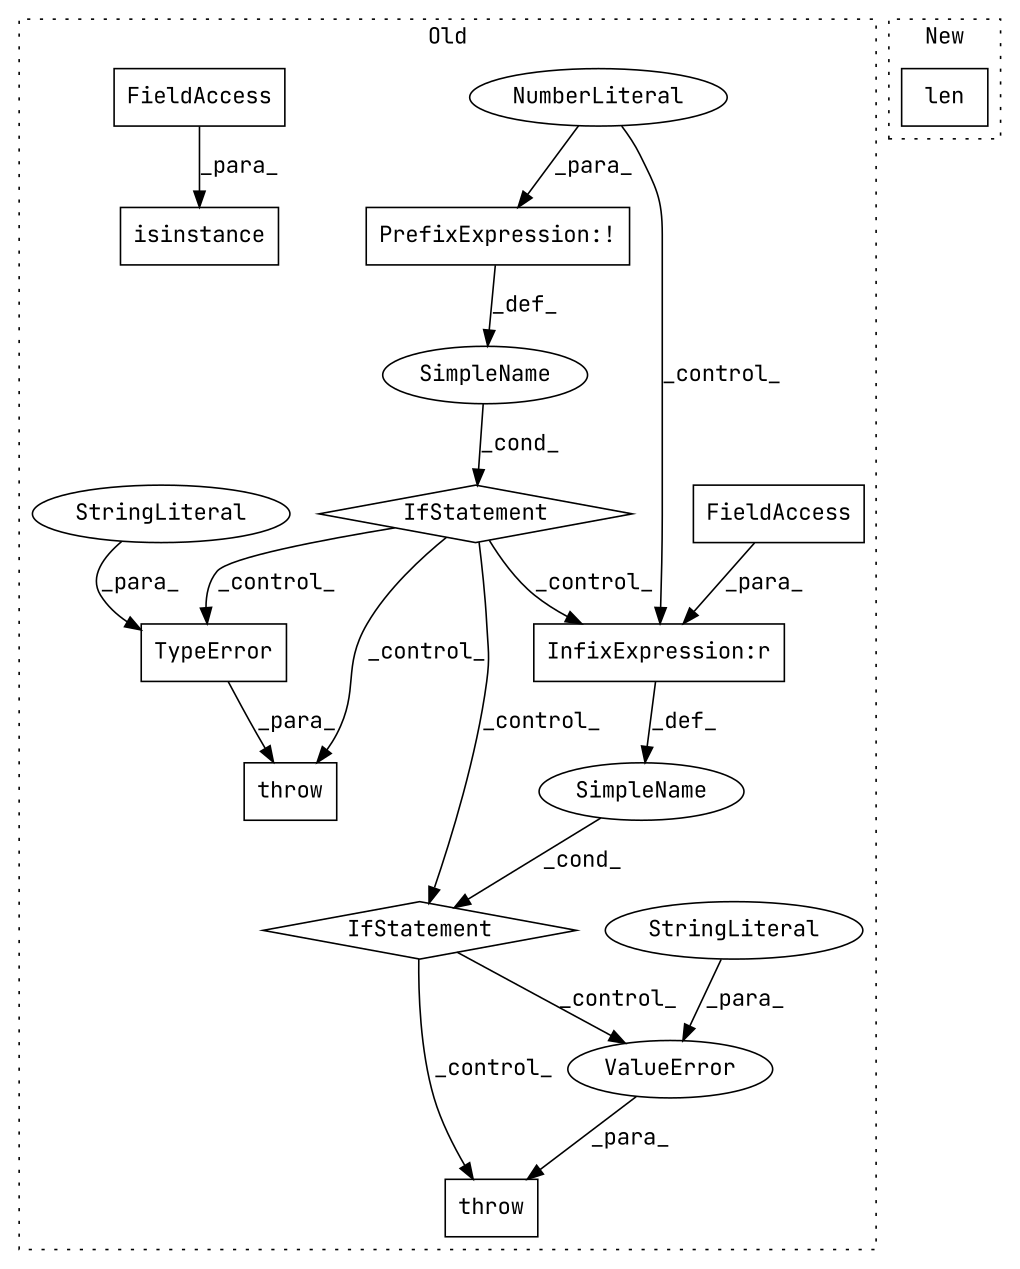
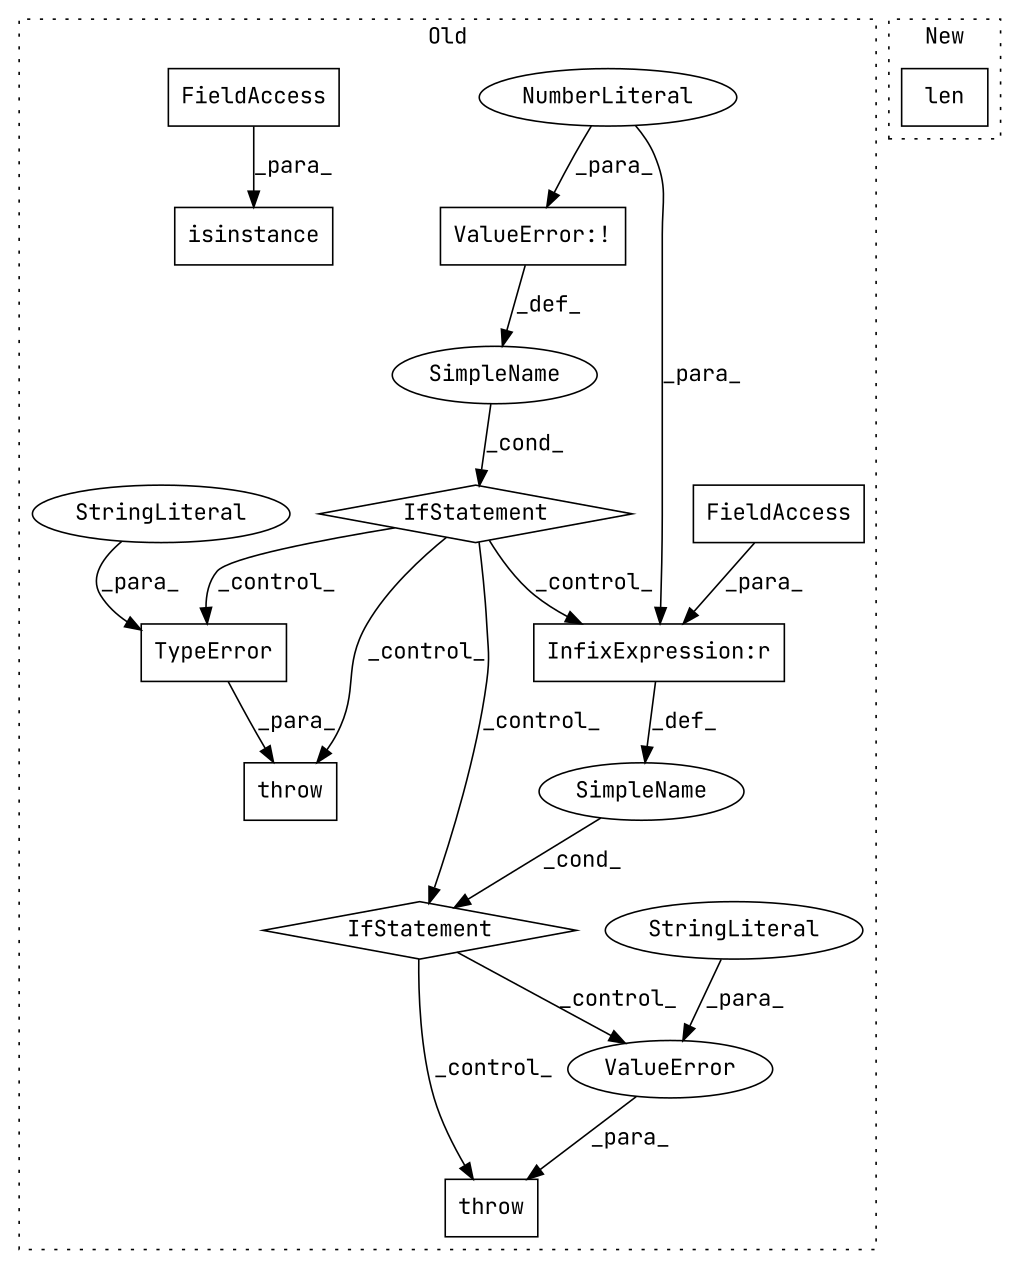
  digraph {
    fontname="JetBrains Mono"
    node [a=32 fontname="JetBrains Mono" l=6 shape=box]
    edge [fontname="JetBrains Mono"]
    n1 [l="11,1" label=ValueError s="4141,4174" shape=ellipse]
    n2 [a=53 label=throw s=4135]
    n3 [a=42 label=SimpleName shape=ellipse l=""]
    n4 [a=25 l="4,2" label=IfStatement s="4110,4125" shape=diamond]
    n5 [a=27 l=4 label="InfixExpression:r" s=4120]
    n6 [a=45 l=22 label=StringLiteral s=4152 shape=ellipse]
    n7 [a=34 l=1 label=NumberLiteral s=4124 shape=ellipse]
    n8 [a=25 l="4,2" label=IfStatement s="4015,4047" shape=diamond]
    n9 [a=42 label=SimpleName shape=ellipse l=""]
    n10 [l="11,1" label=isinstance s="4020,4046"]
-   n11 [a=38 l=1 label="PrefixExpression:!" s=4019]
+   n11 [a=38 l=1 label="ValueError:!" s=4019]
    n12 [a=53 label=throw s=4057]
    n13 [a=22 l=13 label=FieldAccess s=4033]
    n14 [a=22 label=FieldAccess s=4114]
    n15 [l="10,1" label=TypeError s="4063,4097"]
    n16 [a=45 l=24 label=StringLiteral s=4073 shape=ellipse]
    n17 [l="4,1" label=len s="4293,4298"]
    subgraph cluster_1 {
      label=Old
      style=dotted
      n1
      n2
      n3
      n4
      n5
      n6
      n7
      n8
      n9
      n10
      n11
      n12
      n13
      n14
      n15
      n16
    }
    subgraph cluster_2 {
      label=New
      style=dotted
      n17
    }
    n1 -> n2 [label=_para_]
    n3 -> n4 [label=_cond_]
    n4 -> n1 [label=_control_]
    n4 -> n2 [label=_control_]
    n5 -> n3 [label=_def_]
    n6 -> n1 [label=_para_]
-   n7 -> n5 [label=_control_]
+   n7 -> n5 [label=_para_]
    n7 -> n11 [label=_para_]
    n8 -> n4 [label=_control_]
    n8 -> n5 [label=_control_]
    n8 -> n12 [label=_control_]
    n8 -> n15 [label=_control_]
    n9 -> n8 [label=_cond_]
    n11 -> n9 [label=_def_]
    n13 -> n10 [label=_para_]
    n14 -> n5 [label=_para_]
    n15 -> n12 [label=_para_]
    n16 -> n15 [label=_para_]
  }
